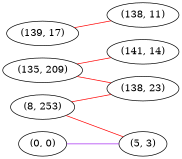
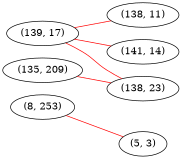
  graph {
    rankdir=LR
    edge [color=red weight=1]
    "(139, 17)"
    "(138, 11)"
    "(138, 23)"
    n4 [label="(141, 14)"]
    n5 [label="(5, 3)"]
-   "(0, 0)"
    "(8, 253)"
    "(135, 209)"
    "(139, 17)" -- "(138, 11)"
-   "(8, 253)" -- "(138, 23)"
-   "(135, 209)" -- n4
-   "(0, 0)" -- n5 [color=purple weight=4]
+   "(139, 17)" -- "(138, 23)"
+   "(139, 17)" -- n4
    "(8, 253)" -- n5
    "(135, 209)" -- "(138, 23)"
  }
